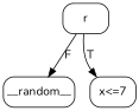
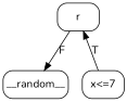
  digraph {
    fontname=Nunito
    node [fontname=Nunito margin="0.05,0.05" shape=box style=rounded]
    edge [fontname=Nunito]
    n1 [label=r]
    n2 [label=__random__]
    n3 [label="x<=7"]
    n1 -> n2 [label=F]
-   n1 -> n3 [label=T]
+   n3 -> n1 [label=T]
  }
